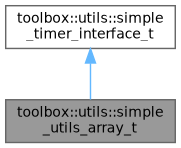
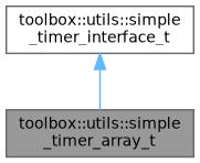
  digraph {
    node [color=gray40 fontname=Helvetica fontsize=10 shape=box style=filled]
-   n1 [fillcolor=grey60 fontcolor=black height=0.2 label="toolbox::utils::simple\l_utils_array_t" width=0.4]
+   n1 [fillcolor=grey60 fontcolor=black height=0.2 label="toolbox::utils::simple\l_timer_array_t" width=0.4]
    n2 [fillcolor=white height=0.2 label="toolbox::utils::simple\l_timer_interface_t" width=0.4]
    n2 -> n1 [color=steelblue1 dir=back fontname=Helvetica fontsize=10 labelfontname=Helvetica labelfontsize=10 style=solid]
  }
